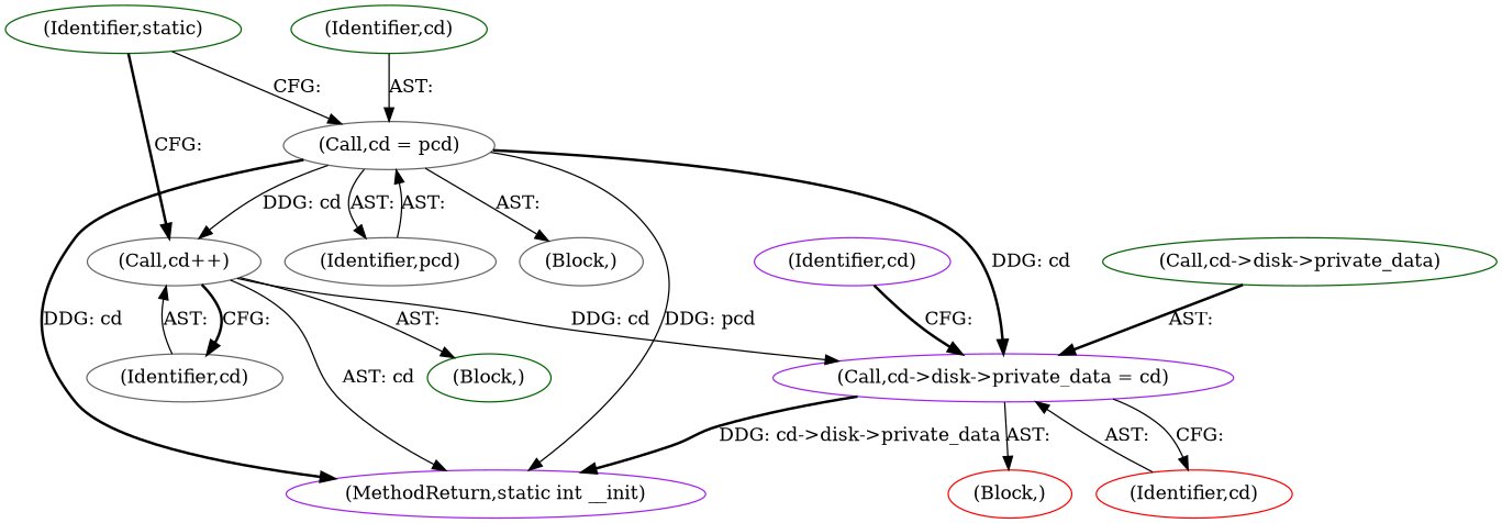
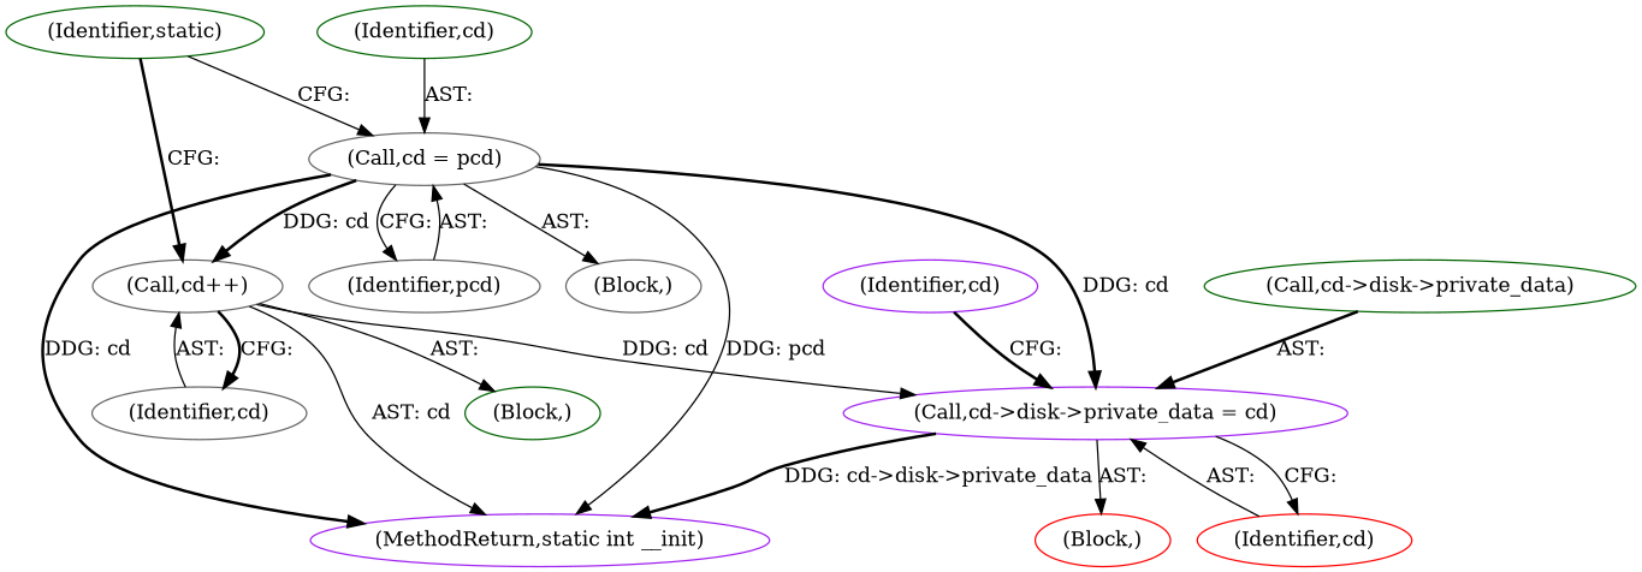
  digraph {
    node [color=gray40]
    edge [style=solid]
    n1 [label="(Call,cd++)"]
    n2 [color=purple label="(Call,cd->disk->private_data = cd)"]
    n3 [label="(Identifier,cd)"]
    n4 [color=purple label="(MethodReturn,static int __init)"]
    n5 [color=darkgreen label="(Block,)"]
    n6 [color=red label="(Block,)"]
    n7 [color=red label="(Identifier,cd)"]
    n8 [label="(Call,cd = pcd)"]
    n9 [label="(Identifier,pcd)"]
    n10 [label="(Block,)"]
    n11 [color=darkgreen label="(Identifier,cd)"]
    n12 [color=darkgreen label="(Identifier,static)"]
    n13 [color=darkgreen label="(Call,cd->disk->private_data)"]
    n14 [color=purple label="(Identifier,cd)"]
    n1 -> n2 [label="DDG: cd"]
    n1 -> n3 [label="CFG: " style=bold]
    n1 -> n4 [label="AST: cd"]
    n1 -> n5 [label="AST: "]
    n2 -> n4 [label="DDG: cd->disk->private_data" style=bold]
    n2 -> n6 [label="AST: "]
    n2 -> n7 [label="CFG: "]
    n3 -> n1 [label="AST: "]
    n7 -> n2 [label="AST: "]
-   n8 -> n1 [label="DDG: cd"]
+   n8 -> n1 [label="DDG: cd" style=bold]
    n8 -> n2 [label="DDG: cd" style=bold]
    n8 -> n4 [label="DDG: pcd"]
    n8 -> n4 [label="DDG: cd" style=bold]
-   n8 -> n9 [label="AST: "]
+   n8 -> n9 [label="CFG: "]
    n8 -> n10 [label="AST: "]
    n9 -> n8 [label="AST: "]
    n11 -> n8 [label="AST: "]
    n12 -> n1 [label="CFG: " style=bold]
    n12 -> n8 [label="CFG: "]
    n13 -> n2 [label="AST: " style=bold]
    n14 -> n2 [label="CFG: " style=bold]
  }
